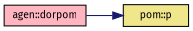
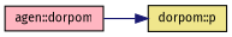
  digraph {
    rankdir=RL
    fontname="Fira Sans"
    node [color=black fontname="Fira Sans" fontsize=10 shape=record style=filled]
-   n1 [fillcolor=khaki fontcolor=black height=0.2 label="pom::p" width=0.4]
+   n1 [fillcolor=khaki fontcolor=black height=0.2 label="dorpom::p" width=0.4]
    n2 [fillcolor=lightpink height=0.2 label="agen::dorpom" width=0.4]
    n1 -> n2 [color=midnightblue dir=back fontname="Fira Sans" fontsize=10 labelfontname=Helvetica labelfontsize=10 style=solid]
  }
